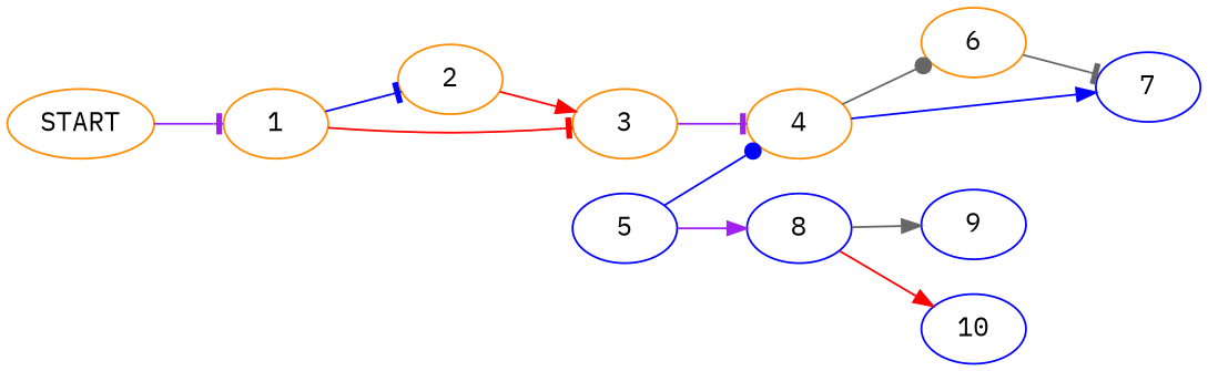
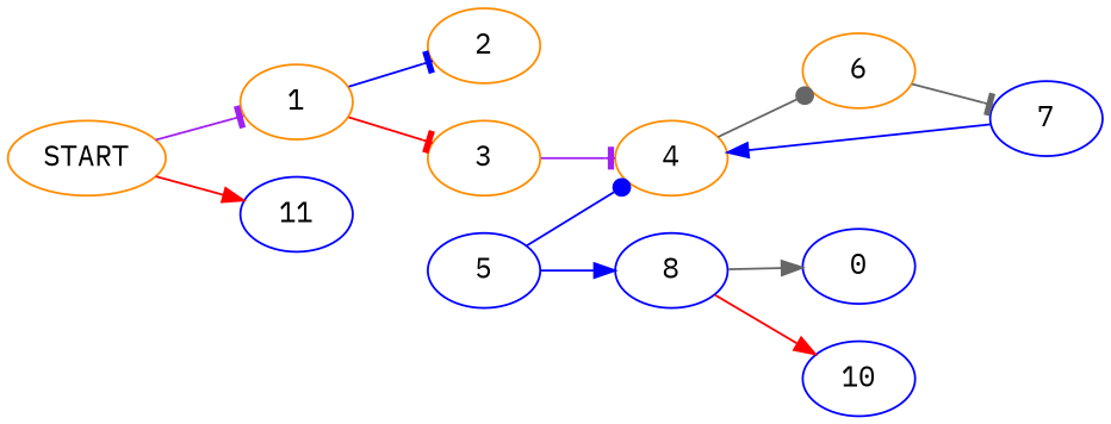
  digraph {
    fontname="IBM Plex Mono"
    rankdir=LR
    node [color=darkorange fontname="IBM Plex Mono"]
    edge [arrowhead=normal color=red fontname="IBM Plex Mono"]
    n1 [label=START]
    1
+   11 [color=blue]
    2
    3
    4
    6
    7 [color=blue]
    5 [color=blue]
    8 [color=blue]
-   9 [color=blue]
+   9 [color=blue label=0]
    10 [color=blue]
    n1 -> 1 [arrowhead=tee color=purple]
+   n1 -> 11
    1 -> 2 [arrowhead=tee color=blue]
    1 -> 3 [arrowhead=tee]
-   2 -> 3
    3 -> 4 [arrowhead=tee color=purple]
    4 -> 6 [arrowhead=dot color=gray40]
-   4 -> 7 [color=blue]
+   7 -> 4 [color=blue]
    6 -> 7 [arrowhead=tee color=gray40]
    5 -> 4 [arrowhead=dot color=blue]
-   5 -> 8 [color=purple]
+   5 -> 8 [color=blue]
    8 -> 9 [color=gray40]
    8 -> 10
  }
